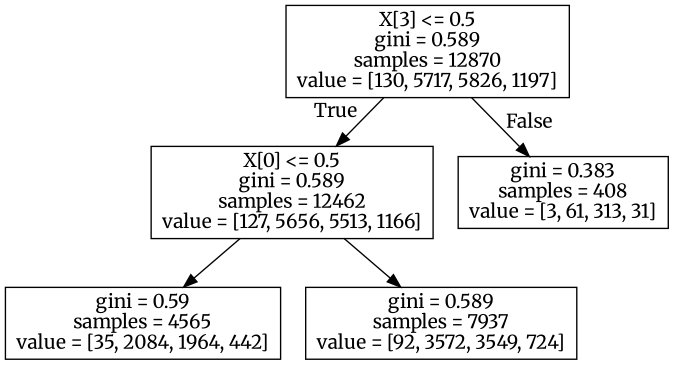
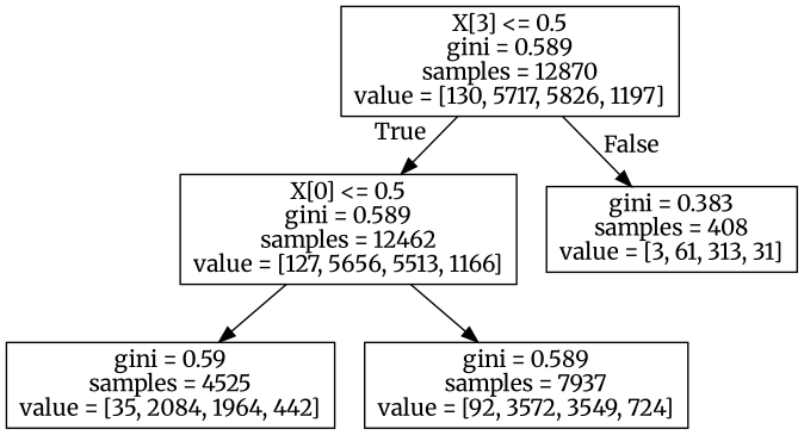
  digraph {
    fontname=Merriweather
    node [shape=box fontname=Merriweather]
    edge [fontname=Merriweather]
    n1 [label="X[3] <= 0.5\ngini = 0.589\nsamples = 12870\nvalue = [130, 5717, 5826, 1197]"]
    n2 [label="X[0] <= 0.5\ngini = 0.589\nsamples = 12462\nvalue = [127, 5656, 5513, 1166]"]
    n3 [label="gini = 0.383\nsamples = 408\nvalue = [3, 61, 313, 31]"]
-   n4 [label="gini = 0.59\nsamples = 4565\nvalue = [35, 2084, 1964, 442]"]
+   n4 [label="gini = 0.59\nsamples = 4525\nvalue = [35, 2084, 1964, 442]"]
    n5 [label="gini = 0.589\nsamples = 7937\nvalue = [92, 3572, 3549, 724]"]
    n1 -> n2 [headlabel=True labelangle=45 labeldistance=2.5]
    n1 -> n3 [headlabel=False labelangle=-45 labeldistance=2.5]
    n2 -> n4
    n2 -> n5
  }
